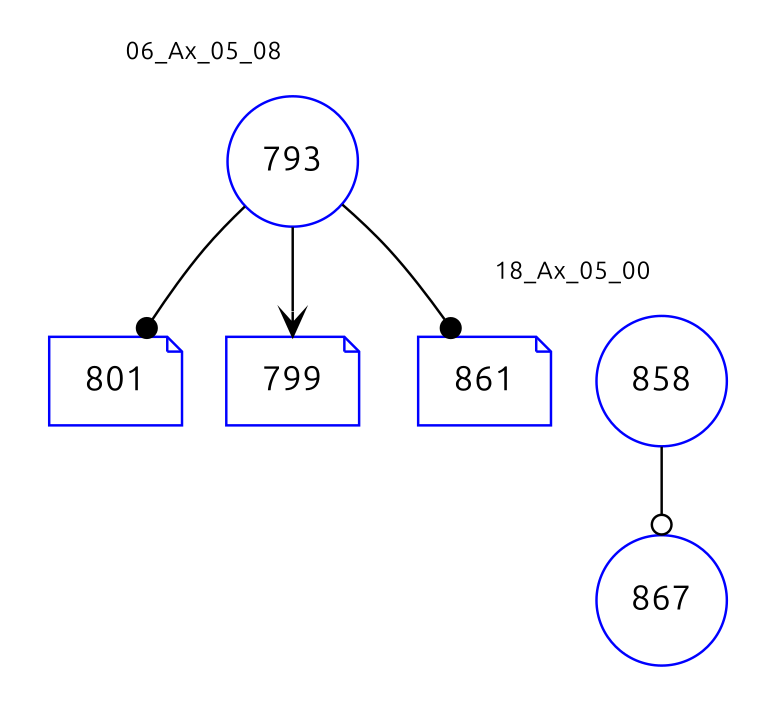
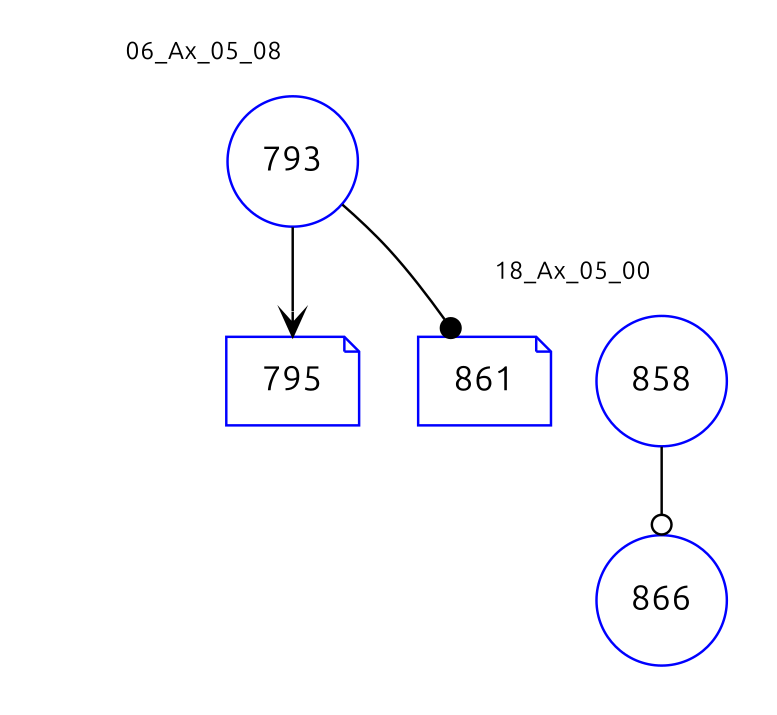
  digraph {
    fontname=Ubuntu
    node [color=blue fontname=Ubuntu shape=circle]
    edge [arrowhead=dot color=black fontname=Ubuntu]
    n1 [label=858]
    n2 [label=861 shape=note]
-   n3 [label=867]
+   n3 [label=866]
    n4 [label=793]
-   n5 [label=801 shape=note]
-   n6 [label=799 shape=note]
+   n6 [label=795 shape=note]
    subgraph cluster_1 {
      color=white
      fontsize=10
      label="18_Ax_05_00"
      n1
      n2
      n3
    }
    subgraph cluster_2 {
      color=white
      fontsize=10
      label="06_Ax_05_08"
      n4
-     n5
      n6
    }
    n1 -> n3 [arrowhead=odot]
    n4 -> n2
-   n4 -> n5
    n4 -> n6 [arrowhead=vee]
  }
